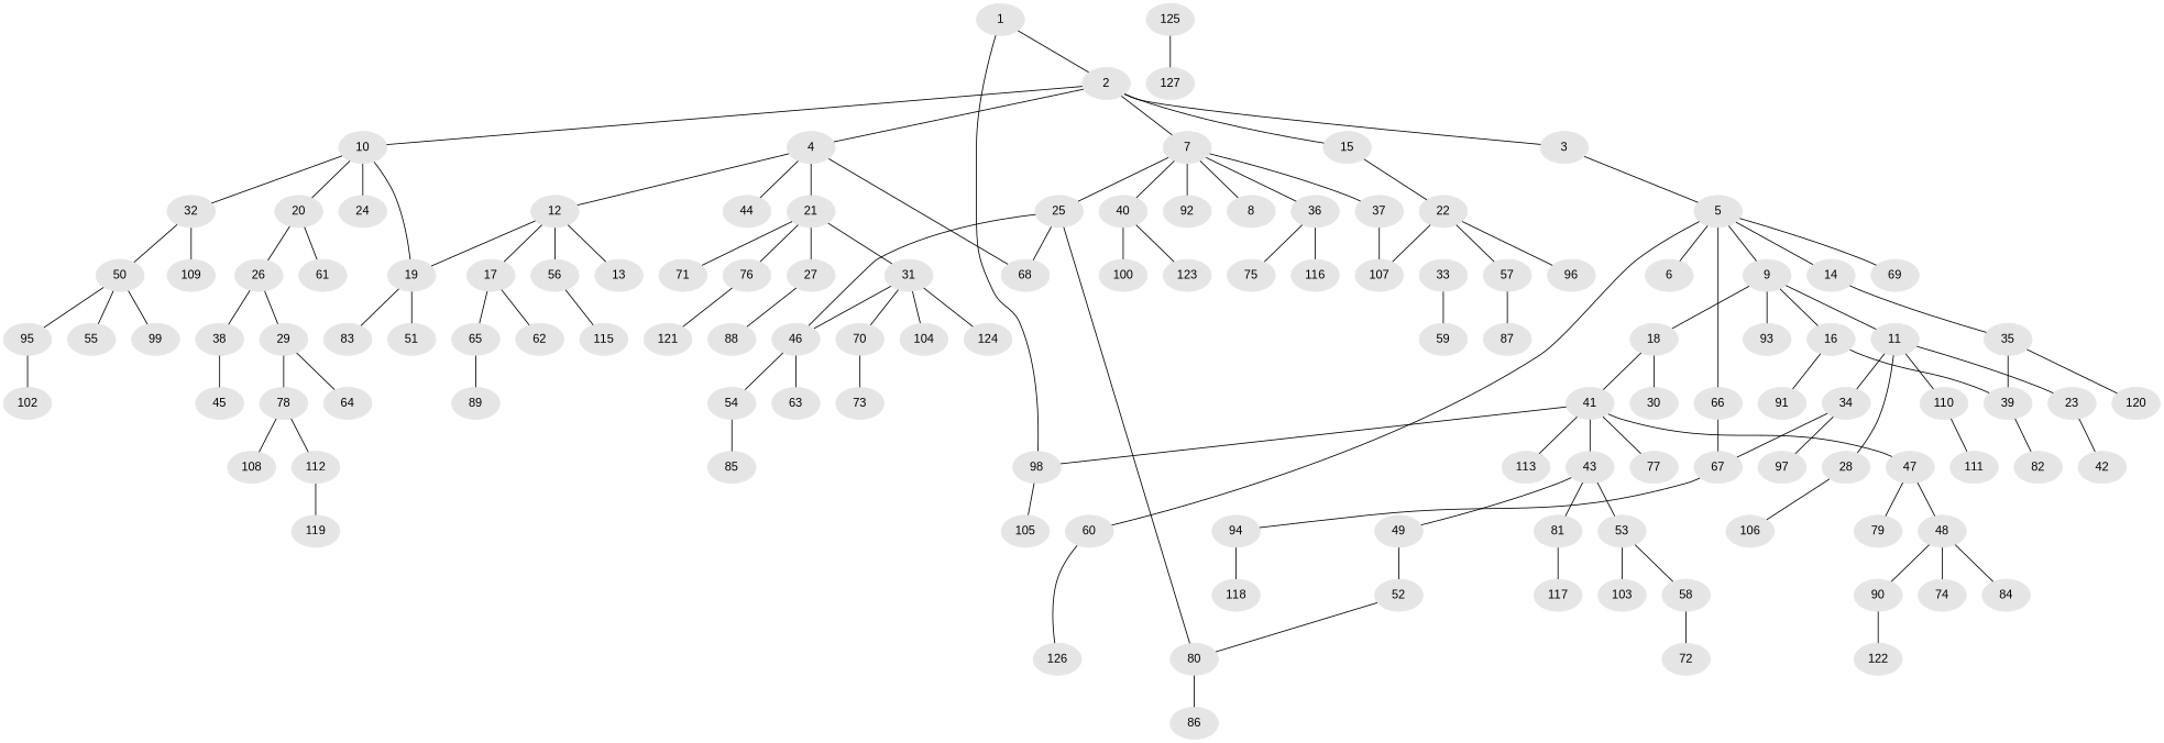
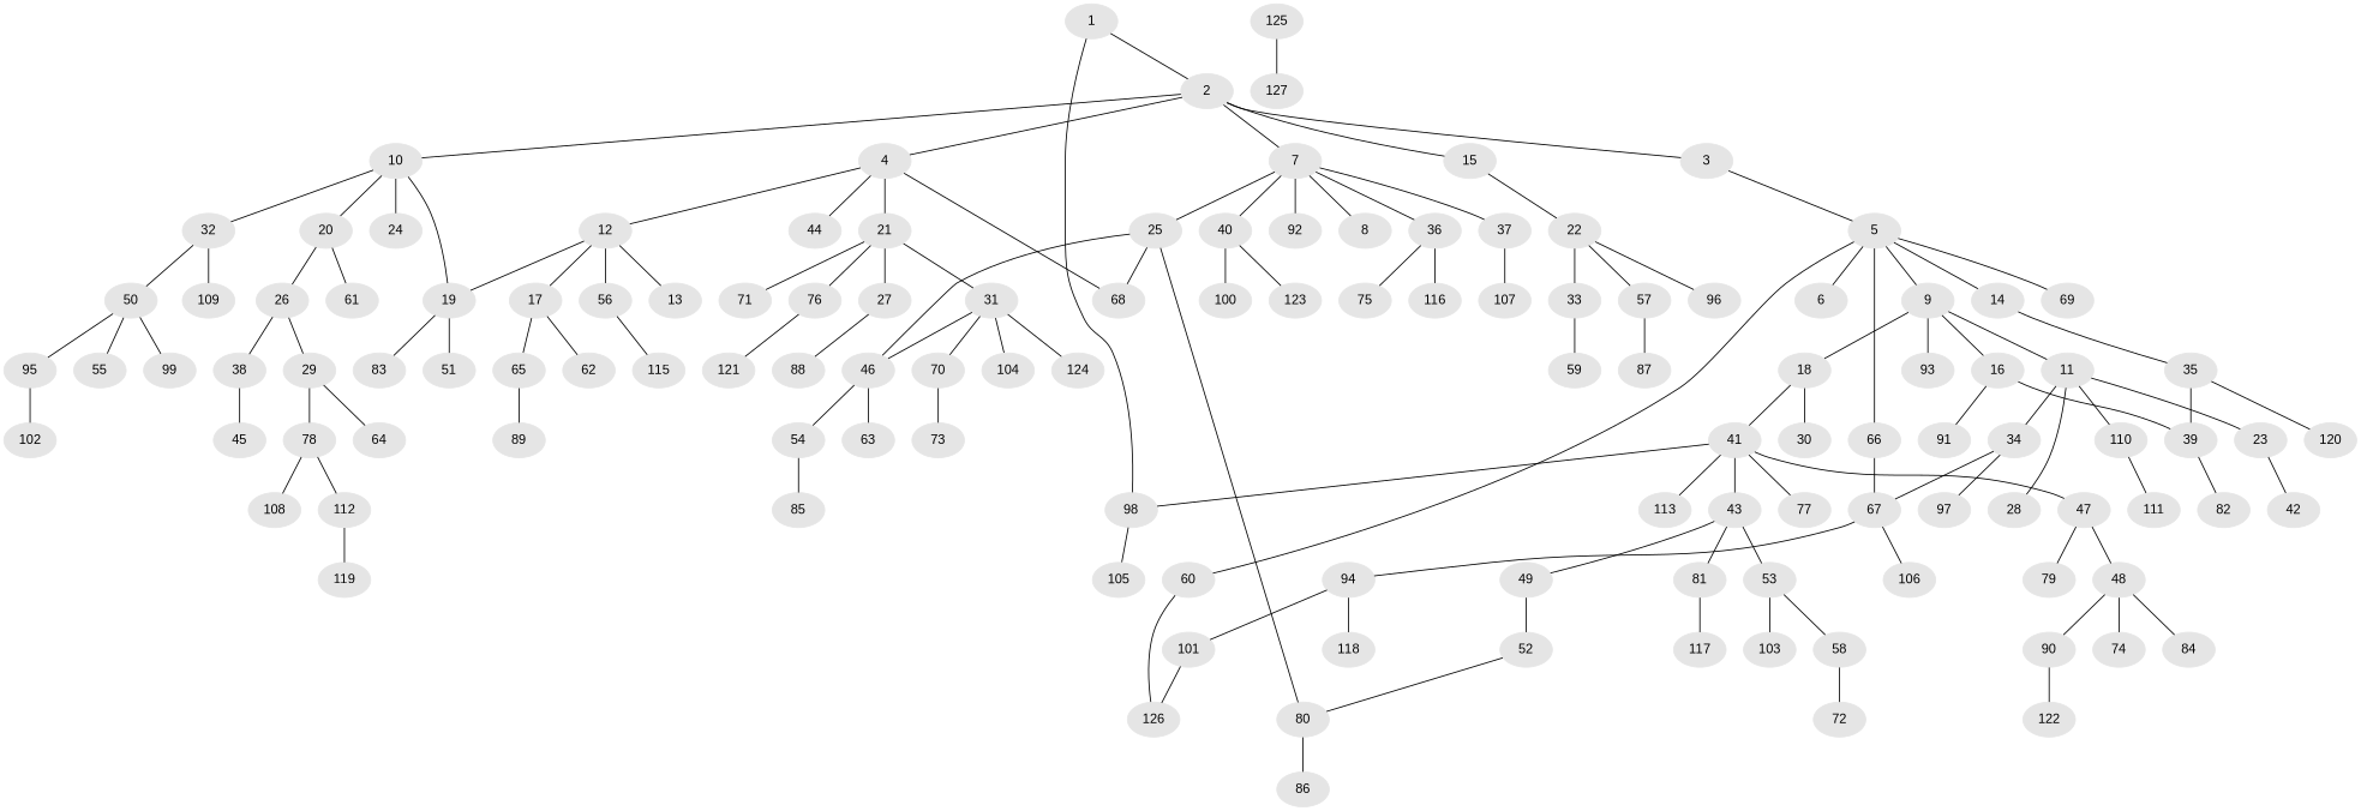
  graph {
    fontname="Liberation Sans"
    node [color=gray90 fontname="Liberation Sans" style=filled]
    edge [fontname="Liberation Sans"]
    1
    2
    98
    3
    4
    7
    10
    15
    105
    5
    12
    21
    44
    68
    8
    25
    36
    37
    40
    92
    19
    20
    24
    32
    22
    6
    9
    14
    60
    66
    69
    13
    17
    56
    27
    31
    71
    76
    11
    16
    18
    93
    35
    126
    67
    46
    80
    75
    116
    107
    100
    123
    23
    28
    34
    110
    39
    91
    30
    41
    51
    83
    26
    61
    50
    109
    42
    97
    111
    62
    65
    115
    120
    33
    57
    96
    82
    89
    43
    47
    77
    113
    29
    38
    88
    70
    104
    124
    121
    59
    87
    54
    63
    86
    64
    78
    45
    108
    112
    73
    55
    95
    99
    94
    106
    49
    53
    81
    48
    79
    52
    58
    103
    117
    85
    74
    84
    90
    122
    102
    72
+   101
    118
    119
    125
    127
    1 -- 2
    1 -- 98
    2 -- 3
    2 -- 4
    2 -- 7
    2 -- 10
    2 -- 15
    98 -- 105
    3 -- 5
    4 -- 12
    4 -- 21
    4 -- 44
    4 -- 68
    7 -- 8
    7 -- 25
    7 -- 36
    7 -- 37
    7 -- 40
    7 -- 92
    10 -- 19
    10 -- 20
    10 -- 24
    10 -- 32
    15 -- 22
    5 -- 6
    5 -- 9
    5 -- 14
    5 -- 60
    5 -- 66
    5 -- 69
    12 -- 19
    12 -- 13
    12 -- 17
    12 -- 56
    21 -- 27
    21 -- 31
    21 -- 71
    21 -- 76
    25 -- 68
    25 -- 46
    25 -- 80
    36 -- 75
    36 -- 116
    37 -- 107
    40 -- 100
    40 -- 123
    19 -- 51
    19 -- 83
    20 -- 26
    20 -- 61
    32 -- 50
    32 -- 109
-   22 -- 107
+   22 -- 33
    22 -- 57
    22 -- 96
    9 -- 11
    9 -- 16
    9 -- 18
    9 -- 93
    14 -- 35
    60 -- 126
    66 -- 67
    17 -- 62
    17 -- 65
    56 -- 115
    27 -- 88
    31 -- 46
    31 -- 70
    31 -- 104
    31 -- 124
    76 -- 121
    11 -- 23
    11 -- 28
    11 -- 34
    11 -- 110
    16 -- 39
    16 -- 91
    18 -- 30
    18 -- 41
    35 -- 39
    35 -- 120
    67 -- 94
-   28 -- 106
+   67 -- 106
    46 -- 54
    46 -- 63
    80 -- 86
    23 -- 42
    34 -- 67
    34 -- 97
    110 -- 111
    39 -- 82
    41 -- 98
    41 -- 43
    41 -- 47
    41 -- 77
    41 -- 113
    26 -- 29
    26 -- 38
    50 -- 55
    50 -- 95
    50 -- 99
    65 -- 89
    33 -- 59
    57 -- 87
    43 -- 49
    43 -- 53
    43 -- 81
    47 -- 48
    47 -- 79
    29 -- 64
    29 -- 78
    38 -- 45
    70 -- 73
    54 -- 85
    78 -- 108
    78 -- 112
    112 -- 119
    95 -- 102
+   94 -- 101
    94 -- 118
    49 -- 52
    53 -- 58
    53 -- 103
    81 -- 117
    48 -- 74
    48 -- 84
    48 -- 90
    52 -- 80
    58 -- 72
    90 -- 122
+   101 -- 126
    125 -- 127
  }
